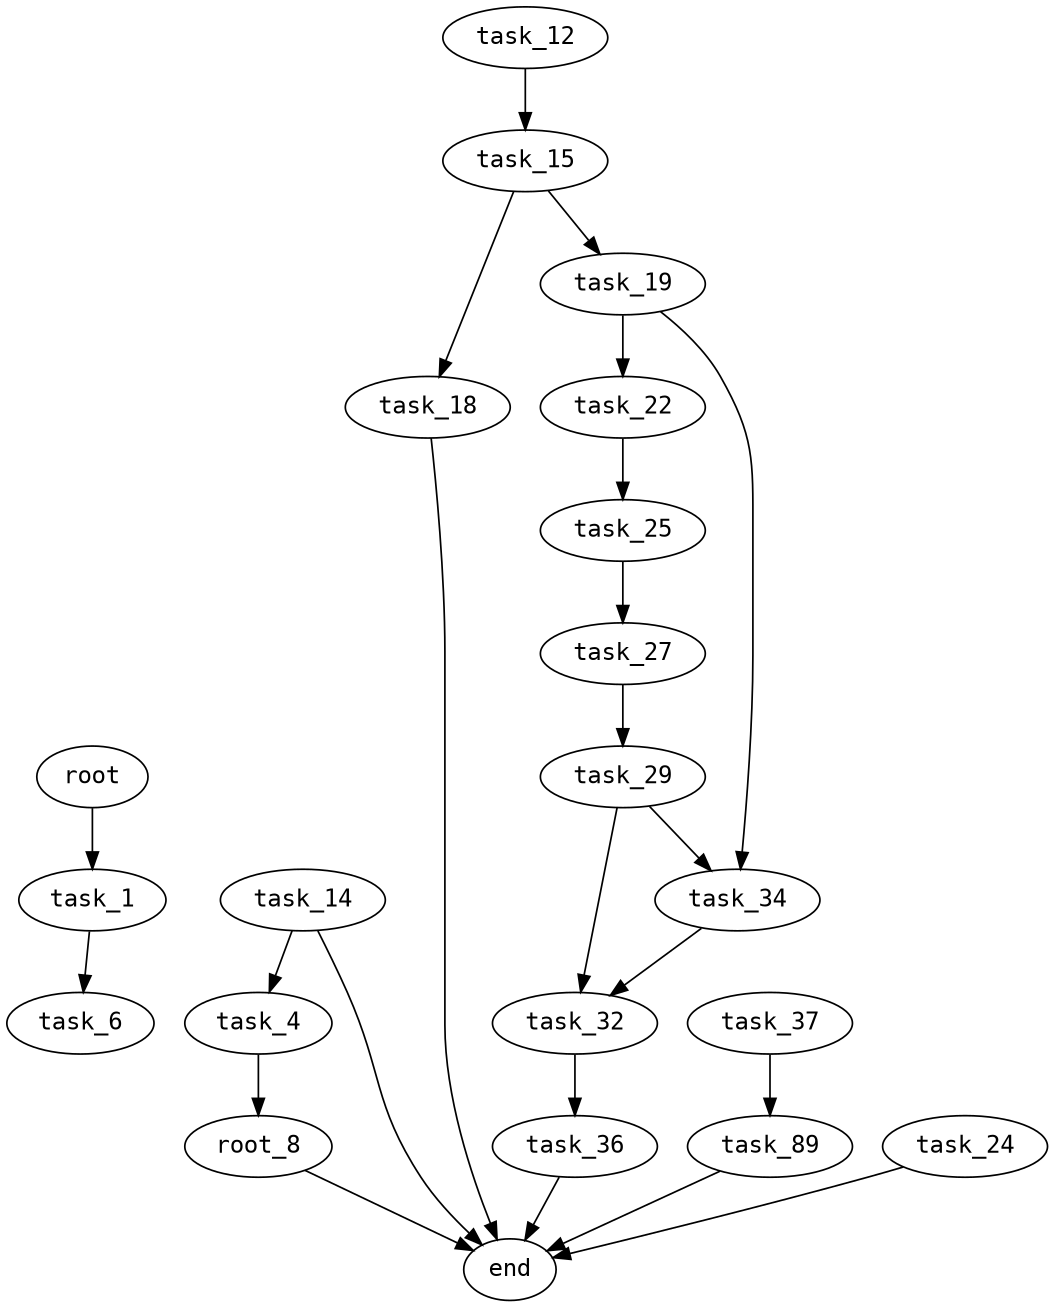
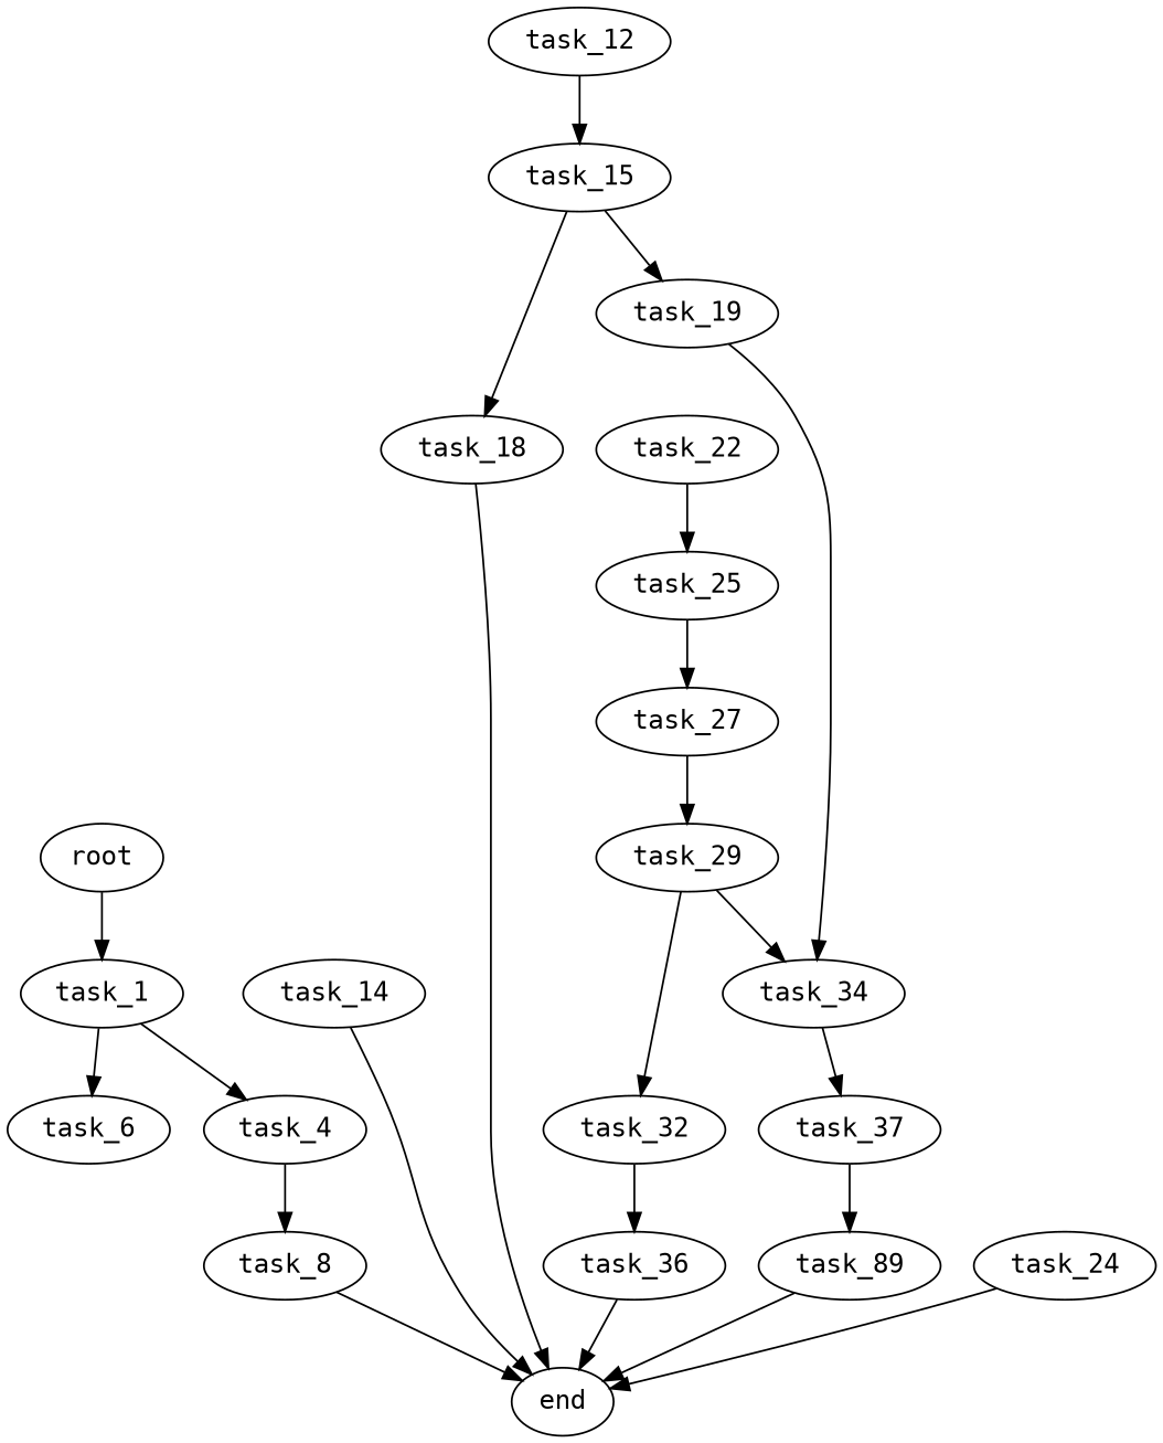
  digraph {
    fontname="DejaVu Sans Mono"
    node [fontname="DejaVu Sans Mono"]
    edge [fontname="DejaVu Sans Mono"]
    root
    task_1
    task_4
    task_6
-   task_8 [label=root_8]
+   task_8
    end
    task_12
    task_15
    task_14
    task_18
    task_19
    task_22
    task_34
    task_25
    task_24
    task_27
    task_29
    task_32
    task_36
    task_37
    n21 [label=task_89]
    root -> task_1
-   task_14 -> task_4
+   task_1 -> task_4
    task_1 -> task_6
    task_4 -> task_8
    task_8 -> end
    task_12 -> task_15
    task_15 -> task_18
    task_15 -> task_19
    task_14 -> end
    task_18 -> end
-   task_19 -> task_22
    task_19 -> task_34
    task_22 -> task_25
-   task_34 -> task_32
+   task_34 -> task_37
    task_25 -> task_27
    task_24 -> end
    task_27 -> task_29
    task_29 -> task_34
    task_29 -> task_32
    task_32 -> task_36
    task_36 -> end
    task_37 -> n21
    n21 -> end
  }
